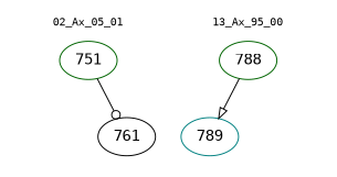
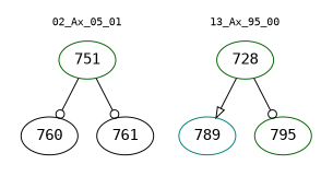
  digraph {
    fontname="DejaVu Sans Mono"
    node [color=darkgreen fontname="DejaVu Sans Mono"]
    edge [arrowhead=odot color=black fontname="DejaVu Sans Mono"]
    n1 [label=751]
+   n2 [color=black label=760]
    n3 [color=black label=761]
-   n4 [label=788]
+   n4 [label=728]
    n5 [color=teal label=789]
+   n6 [label=795]
    subgraph cluster_1 {
      color=white
      fontsize=10
      label="02_Ax_05_01"
      n1
+     n2
      n3
    }
    subgraph cluster_2 {
      color=white
      fontsize=10
      label="13_Ax_95_00"
      n4
      n5
+     n6
    }
+   n1 -> n2
    n1 -> n3
    n4 -> n5 [arrowhead=onormal]
+   n4 -> n6
  }
